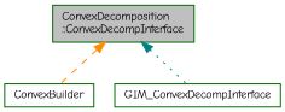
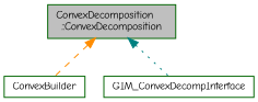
  digraph {
    fontname="Comic Neue"
    node [color=darkgreen fillcolor=white fontname="Comic Neue" fontsize=10 shape=record style=filled]
    edge [dir=back fontname="Comic Neue" fontsize=10 labelfontname=Helvetica labelfontsize=10]
-   n1 [fillcolor=grey75 fontcolor=black height=0.2 label="ConvexDecomposition\l::ConvexDecompInterface" width=0.4]
+   n1 [fillcolor=grey75 fontcolor=black height=0.2 label="ConvexDecomposition\l::ConvexDecomposition" width=0.4]
    n2 [height=0.2 label=ConvexBuilder width=0.4]
    n3 [height=0.2 label=GIM_ConvexDecompInterface width=0.4]
    n1 -> n2 [color=darkorange style=dashed]
    n1 -> n3 [color=teal style=dotted]
  }
